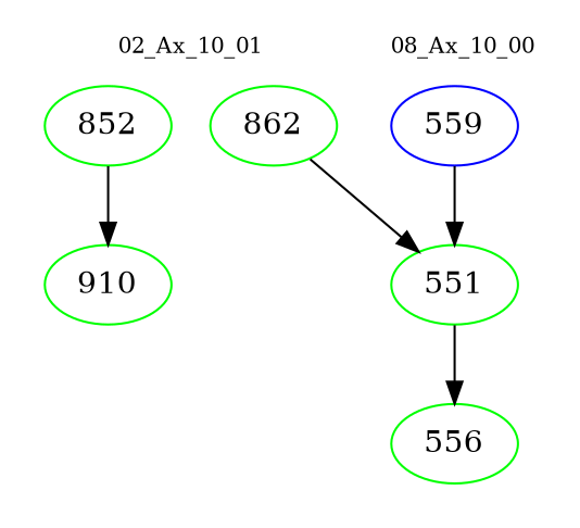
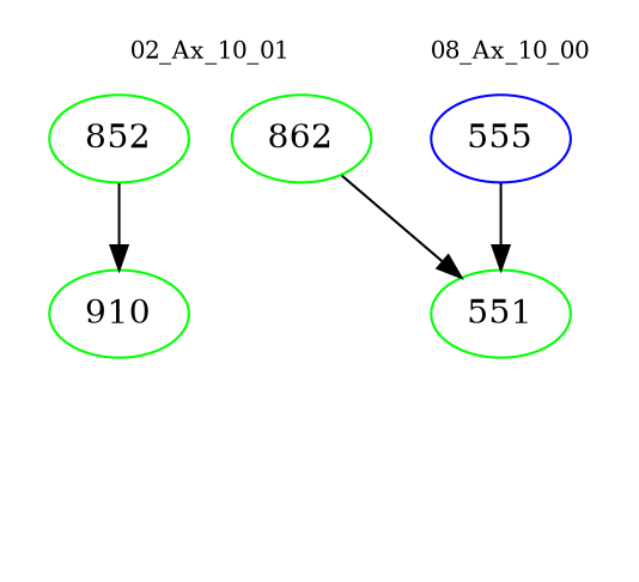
  digraph {
    fontname="DejaVu Serif"
    node [color=green fontname="DejaVu Serif"]
    edge [color=black fontname="DejaVu Serif"]
    n1 [label=862]
    n2 [label=852]
    n3 [label=910]
-   n4 [color=blue label=559]
+   n4 [color=blue label=555]
    n5 [label=551]
-   n6 [label=556]
    subgraph cluster_1 {
      color=white
      fontsize=10
      label="02_Ax_10_01"
      n1
      n2
      n3
    }
    subgraph cluster_2 {
      color=white
      fontsize=10
      label="08_Ax_10_00"
      n4
      n5
-     n6
    }
    n1 -> n5
    n2 -> n3
    n4 -> n5
-   n5 -> n6
  }
